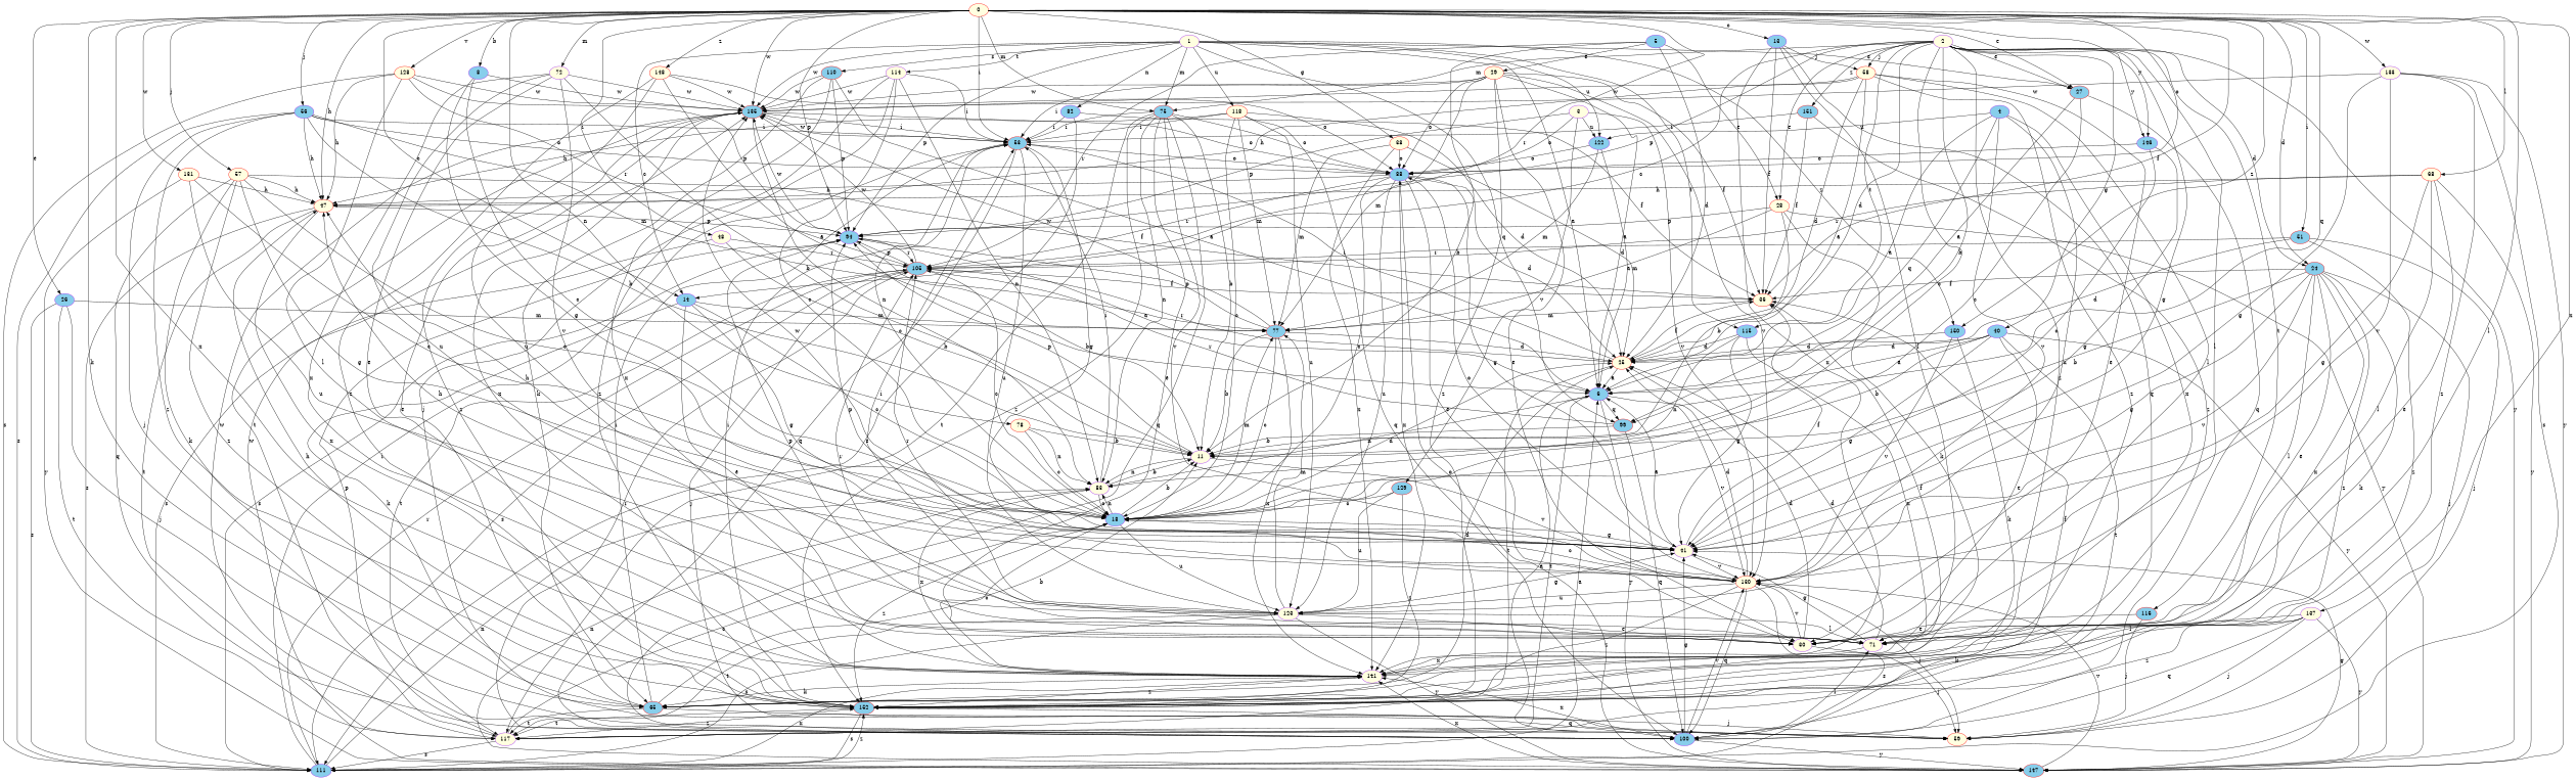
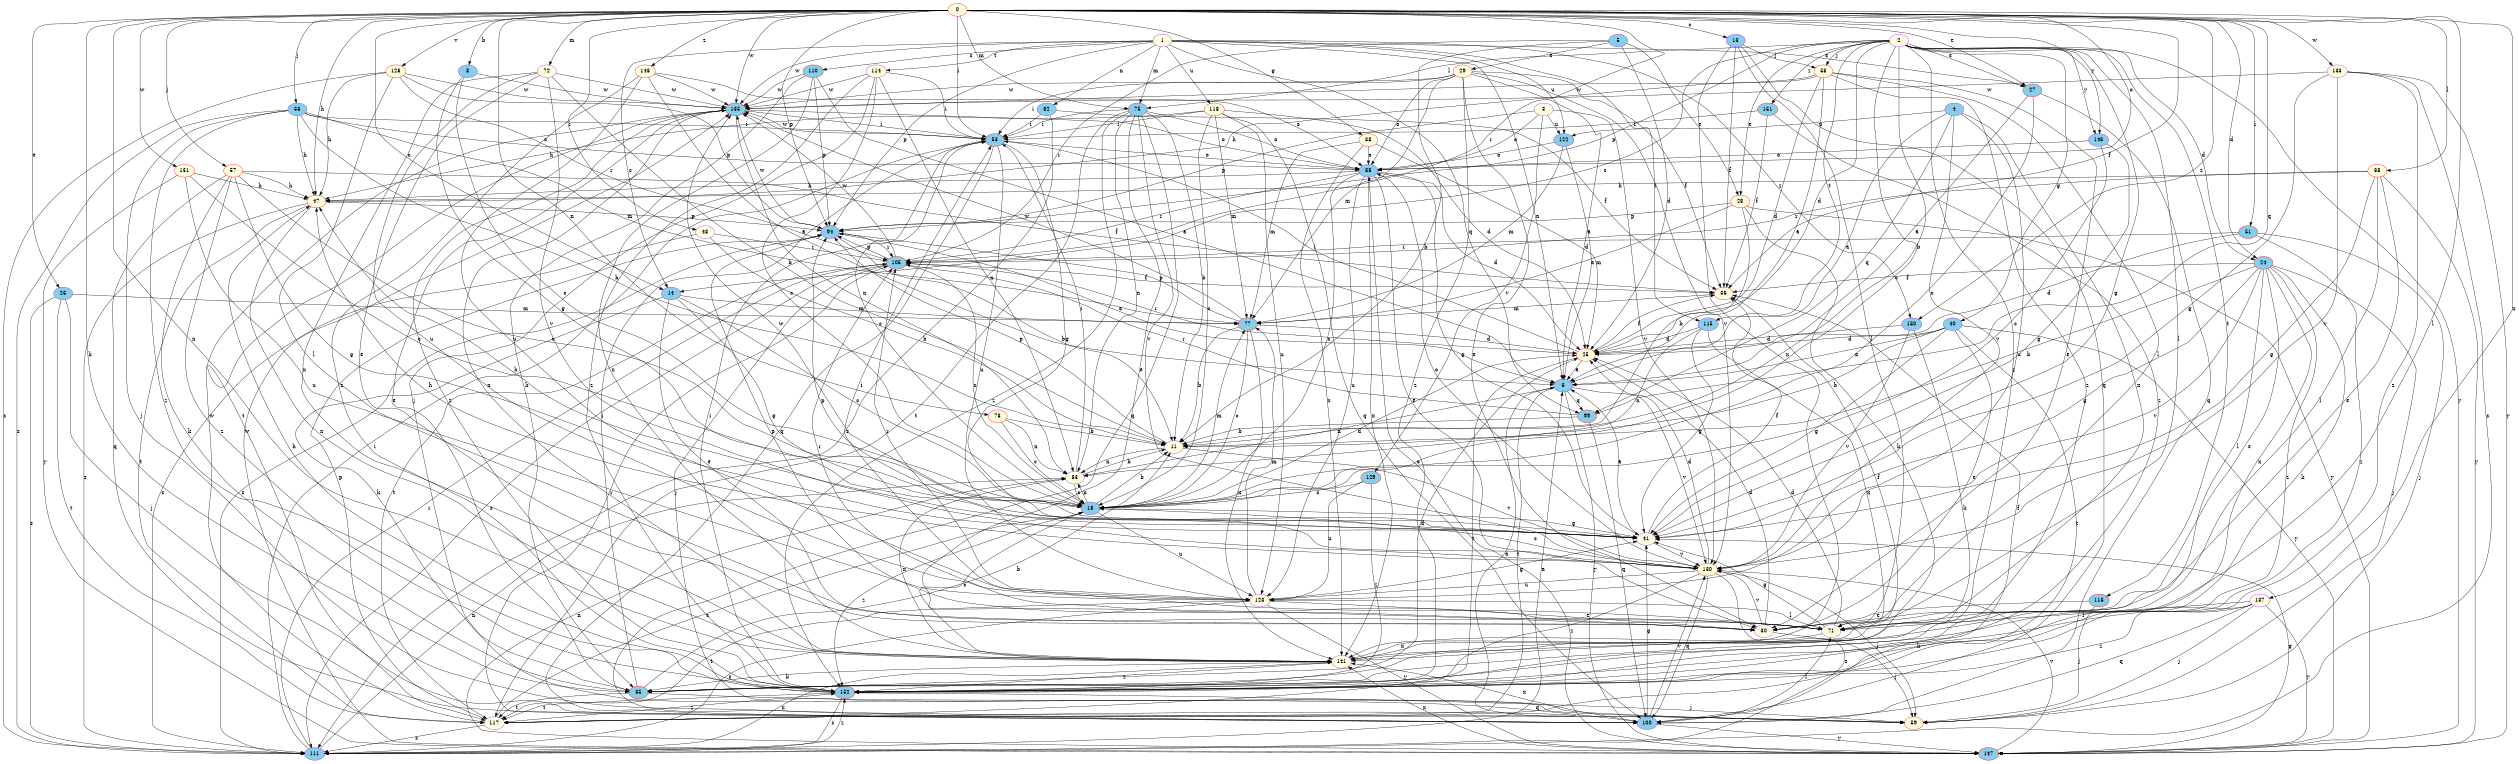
  strict digraph {
    node [color=purple fillcolor=skyblue style=filled]
    0 [color=red fillcolor=lightyellow]
    8
    13
    14
    24 [color=red]
    26
    27 [color=red]
    36 [color=red fillcolor=lightyellow]
    38 [color=red fillcolor=lightyellow]
    47 [color=red fillcolor=lightyellow]
    48 [fillcolor=lightyellow]
    51 [color=red]
    53 [color=red]
    56
    57 [color=red fillcolor=lightyellow]
    65 [color=red]
    68 [color=red fillcolor=lightyellow]
    71 [fillcolor=lightyellow]
    72 [fillcolor=lightyellow]
    75 [color=red]
    78 [color=red fillcolor=lightyellow]
    88
    94
    99 [color=red]
    105 [color=red]
    128 [color=red fillcolor=lightyellow]
    131 [color=red fillcolor=lightyellow]
    133 [fillcolor=lightyellow]
    135 [color=red]
    137 [fillcolor=lightyellow]
    141 [fillcolor=lightyellow]
    146
    148 [color=red fillcolor=lightyellow]
    150
    18
    41 [fillcolor=lightyellow]
    58 [color=red fillcolor=lightyellow]
    100
    30 [fillcolor=lightyellow]
    77 [color=red]
    11 [fillcolor=lightyellow]
    152 [color=red]
    130 [color=red fillcolor=lightyellow]
    59 [color=red fillcolor=lightyellow]
    117 [fillcolor=lightyellow]
    111
    6
    25 [color=red fillcolor=lightyellow]
    123 [fillcolor=lightyellow]
    147 [color=red]
    83 [fillcolor=lightyellow]
    1 [fillcolor=lightyellow]
    82
    110 [color=red]
    114 [fillcolor=lightyellow]
    115
    118 [color=red fillcolor=lightyellow]
    122
    2 [fillcolor=lightyellow]
    28 [color=red fillcolor=lightyellow]
    40
    116 [color=red]
    151 [color=red]
    3 [fillcolor=lightyellow]
    129 [color=red]
    4
    5
    29 [color=red fillcolor=lightyellow]
    0 -> 8 [label=b]
    0 -> 13 [label=c]
    0 -> 14 [label=c]
    0 -> 24 [label=d]
    0 -> 26 [label=e]
    0 -> 27 [label=e]
    0 -> 36 [label=f]
    0 -> 38 [label=g]
    0 -> 47 [label=h]
    0 -> 48 [label=i]
    0 -> 51 [label=i]
    0 -> 53 [label=i]
    0 -> 56 [label=j]
    0 -> 57 [label=j]
    0 -> 65 [label=k]
    0 -> 68 [label=l]
    0 -> 71 [label=l]
    0 -> 72 [label=m]
    0 -> 75 [label=m]
    0 -> 78 [label=n]
    0 -> 88 [label=o]
    0 -> 94 [label=p]
    0 -> 99 [label=q]
    0 -> 105 [label=r]
    0 -> 128 [label=v]
    0 -> 131 [label=w]
    0 -> 133 [label=w]
    0 -> 135 [label=w]
    0 -> 137 [label=x]
    0 -> 141 [label=x]
    0 -> 146 [label=y]
    0 -> 148 [label=z]
    0 -> 150 [label=z]
    8 -> 135 [label=w]
    8 -> 18 [label=c]
    8 -> 41 [label=g]
    13 -> 36 [label=f]
    13 -> 71 [label=l]
    13 -> 141 [label=x]
    13 -> 58 [label=j]
    13 -> 100 [label=q]
    14 -> 65 [label=k]
    14 -> 18 [label=c]
    14 -> 41 [label=g]
    14 -> 30 [label=e]
    14 -> 77 [label=m]
    24 -> 36 [label=f]
    24 -> 65 [label=k]
    24 -> 71 [label=l]
    24 -> 141 [label=x]
    24 -> 41 [label=g]
    24 -> 30 [label=e]
    24 -> 11 [label=b]
    24 -> 152 [label=z]
    24 -> 130 [label=v]
    24 -> 59 [label=j]
    26 -> 77 [label=m]
    26 -> 59 [label=j]
    26 -> 117 [label=t]
    26 -> 111 [label=s]
    27 -> 18 [label=c]
    27 -> 100 [label=q]
    27 -> 6 [label=a]
    36 -> 77 [label=m]
    38 -> 88 [label=o]
    38 -> 141 [label=x]
    38 -> 77 [label=m]
    38 -> 25 [label=d]
    47 -> 94 [label=p]
    47 -> 141 [label=x]
    47 -> 117 [label=t]
    47 -> 111 [label=s]
    48 -> 105 [label=r]
    48 -> 11 [label=b]
    48 -> 111 [label=s]
    51 -> 105 [label=r]
    51 -> 152 [label=z]
    51 -> 59 [label=j]
    51 -> 25 [label=d]
    53 -> 88 [label=o]
    53 -> 135 [label=w]
    53 -> 18 [label=c]
    53 -> 41 [label=g]
    53 -> 100 [label=q]
    53 -> 123 [label=u]
    56 -> 47 [label=h]
    56 -> 53 [label=i]
    56 -> 88 [label=o]
    56 -> 77 [label=m]
    56 -> 11 [label=b]
    56 -> 152 [label=z]
    56 -> 59 [label=j]
    56 -> 111 [label=s]
    57 -> 36 [label=f]
    57 -> 47 [label=h]
    57 -> 65 [label=k]
    57 -> 18 [label=c]
    57 -> 41 [label=g]
    57 -> 100 [label=q]
    57 -> 152 [label=z]
    65 -> 53 [label=i]
    65 -> 135 [label=e]
    65 -> 100 [label=q]
    65 -> 11 [label=b]
    65 -> 117 [label=t]
    65 -> 25 [label=d]
    68 -> 47 [label=h]
    68 -> 71 [label=l]
    68 -> 105 [label=r]
    68 -> 41 [label=g]
    68 -> 30 [label=e]
    68 -> 147 [label=y]
    71 -> 53 [label=i]
    71 -> 94 [label=p]
    71 -> 105 [label=r]
    71 -> 141 [label=x]
    71 -> 41 [label=g]
    71 -> 25 [label=d]
    72 -> 135 [label=w]
    72 -> 141 [label=x]
    72 -> 30 [label=e]
    72 -> 11 [label=b]
    72 -> 130 [label=v]
    72 -> 123 [label=u]
    75 -> 53 [label=i]
    75 -> 88 [label=o]
    75 -> 100 [label=q]
    75 -> 30 [label=e]
    75 -> 11 [label=b]
    75 -> 152 [label=z]
    75 -> 130 [label=v]
    75 -> 117 [label=t]
    75 -> 83 [label=n]
    78 -> 18 [label=c]
    78 -> 11 [label=b]
    78 -> 83 [label=n]
    88 -> 47 [label=h]
    88 -> 105 [label=r]
    88 -> 141 [label=x]
    88 -> 18 [label=c]
    88 -> 41 [label=g]
    88 -> 30 [label=e]
    88 -> 25 [label=d]
    88 -> 123 [label=u]
    94 -> 105 [label=r]
    94 -> 135 [label=w]
    94 -> 11 [label=b]
    94 -> 111 [label=s]
    94 -> 6 [label=a]
    99 -> 105 [label=r]
    99 -> 100 [label=q]
    99 -> 11 [label=b]
    105 -> 36 [label=f]
    105 -> 94 [label=p]
    105 -> 135 [label=w]
    105 -> 18 [label=c]
    105 -> 59 [label=j]
    105 -> 117 [label=t]
    105 -> 111 [label=s]
    128 -> 47 [label=h]
    128 -> 71 [label=l]
    128 -> 94 [label=p]
    128 -> 105 [label=r]
    128 -> 135 [label=w]
    128 -> 111 [label=s]
    131 -> 47 [label=h]
    131 -> 18 [label=c]
    131 -> 123 [label=u]
    131 -> 147 [label=y]
    133 -> 135 [label=w]
    133 -> 41 [label=g]
    133 -> 152 [label=z]
    133 -> 130 [label=v]
    133 -> 111 [label=s]
    133 -> 147 [label=y]
    135 -> 53 [label=i]
    135 -> 88 [label=o]
    135 -> 141 [label=x]
    135 -> 152 [label=z]
    135 -> 117 [label=t]
    135 -> 83 [label=n]
    137 -> 65 [label=k]
    137 -> 71 [label=l]
    137 -> 100 [label=q]
    137 -> 152 [label=z]
    137 -> 59 [label=j]
    137 -> 147 [label=y]
    141 -> 36 [label=f]
    141 -> 65 [label=k]
    141 -> 18 [label=c]
    141 -> 152 [label=z]
    146 -> 88 [label=o]
    146 -> 18 [label=c]
    146 -> 41 [label=g]
    148 -> 88 [label=o]
    148 -> 135 [label=w]
    148 -> 152 [label=z]
    148 -> 6 [label=a]
    148 -> 123 [label=u]
    150 -> 65 [label=k]
    150 -> 130 [label=v]
    150 -> 25 [label=d]
    18 -> 41 [label=g]
    18 -> 77 [label=m]
    18 -> 11 [label=b]
    18 -> 152 [label=z]
    18 -> 25 [label=d]
    18 -> 123 [label=u]
    18 -> 83 [label=n]
    41 -> 36 [label=f]
    41 -> 47 [label=h]
    41 -> 135 [label=w]
    41 -> 130 [label=v]
    41 -> 6 [label=a]
    58 -> 47 [label=h]
    58 -> 71 [label=l]
    58 -> 135 [label=w]
    58 -> 30 [label=e]
    58 -> 152 [label=z]
    58 -> 6 [label=a]
    58 -> 25 [label=d]
    100 -> 36 [label=f]
    100 -> 71 [label=l]
    100 -> 105 [label=r]
    100 -> 141 [label=x]
    100 -> 41 [label=g]
    100 -> 130 [label=v]
    100 -> 147 [label=y]
    30 -> 130 [label=v]
    30 -> 59 [label=j]
    30 -> 25 [label=d]
    77 -> 94 [label=p]
    77 -> 135 [label=w]
    77 -> 141 [label=x]
    77 -> 18 [label=c]
    77 -> 11 [label=b]
    77 -> 25 [label=d]
    11 -> 94 [label=p]
    11 -> 130 [label=v]
    11 -> 83 [label=n]
    152 -> 47 [label=h]
    152 -> 53 [label=i]
    152 -> 59 [label=j]
    152 -> 117 [label=t]
    152 -> 111 [label=s]
    130 -> 47 [label=h]
    130 -> 88 [label=o]
    130 -> 94 [label=p]
    130 -> 18 [label=c]
    130 -> 100 [label=q]
    130 -> 152 [label=z]
    130 -> 59 [label=j]
    130 -> 111 [label=s]
    130 -> 25 [label=d]
    130 -> 123 [label=u]
    117 -> 94 [label=p]
    117 -> 135 [label=w]
    117 -> 18 [label=c]
    117 -> 152 [label=z]
    117 -> 111 [label=s]
    117 -> 6 [label=a]
    111 -> 53 [label=i]
    111 -> 105 [label=r]
    111 -> 141 [label=x]
    111 -> 152 [label=z]
    111 -> 6 [label=a]
    111 -> 83 [label=n]
    6 -> 99 [label=q]
    6 -> 130 [label=v]
    6 -> 117 [label=t]
    6 -> 147 [label=y]
    6 -> 83 [label=n]
    25 -> 36 [label=f]
    25 -> 53 [label=i]
    25 -> 105 [label=r]
    25 -> 117 [label=t]
    25 -> 6 [label=a]
    123 -> 71 [label=l]
    123 -> 105 [label=r]
    123 -> 41 [label=g]
    123 -> 30 [label=e]
    123 -> 77 [label=m]
    123 -> 117 [label=t]
    123 -> 111 [label=s]
    123 -> 147 [label=y]
    147 -> 88 [label=o]
    147 -> 135 [label=w]
    147 -> 141 [label=x]
    147 -> 41 [label=g]
    147 -> 130 [label=v]
    147 -> 83 [label=n]
    83 -> 53 [label=i]
    83 -> 141 [label=x]
    83 -> 18 [label=c]
    83 -> 11 [label=b]
    1 -> 14 [label=c]
    1 -> 27 [label=e]
    1 -> 75 [label=m]
    1 -> 94 [label=p]
    1 -> 99 [label=q]
    1 -> 135 [label=w]
    1 -> 150 [label=z]
    1 -> 6 [label=a]
    1 -> 82 [label=n]
    1 -> 110 [label=s]
    1 -> 114 [label=t]
    1 -> 115 [label=t]
    1 -> 118 [label=u]
    1 -> 122 [label=u]
    82 -> 36 [label=f]
    82 -> 53 [label=i]
    82 -> 111 [label=s]
    110 -> 65 [label=k]
    110 -> 94 [label=p]
    110 -> 135 [label=w]
    110 -> 141 [label=x]
    110 -> 6 [label=a]
    114 -> 53 [label=i]
    114 -> 135 [label=w]
    114 -> 18 [label=c]
    114 -> 152 [label=z]
    114 -> 59 [label=j]
    114 -> 83 [label=n]
    115 -> 141 [label=x]
    115 -> 41 [label=g]
    115 -> 25 [label=d]
    115 -> 83 [label=n]
    118 -> 47 [label=h]
    118 -> 53 [label=i]
    118 -> 18 [label=c]
    118 -> 100 [label=q]
    118 -> 77 [label=m]
    118 -> 25 [label=d]
    118 -> 123 [label=u]
    122 -> 88 [label=o]
    122 -> 77 [label=m]
    122 -> 6 [label=a]
    2 -> 14 [label=c]
    2 -> 24 [label=d]
    2 -> 27 [label=e]
    2 -> 71 [label=l]
-   2 -> 75 [label=m]
+   2 -> 75 [label=l]
    2 -> 94 [label=p]
    2 -> 146 [label=y]
    2 -> 18 [label=c]
    2 -> 41 [label=g]
    2 -> 58 [label=j]
    2 -> 11 [label=b]
    2 -> 152 [label=z]
    2 -> 25 [label=d]
    2 -> 147 [label=y]
    2 -> 115 [label=t]
    2 -> 28 [label=e]
    2 -> 40 [label=g]
    2 -> 116 [label=t]
    2 -> 151 [label=z]
    28 -> 65 [label=k]
    28 -> 94 [label=p]
    28 -> 77 [label=m]
    28 -> 11 [label=b]
    28 -> 147 [label=y]
    40 -> 41 [label=g]
    40 -> 30 [label=e]
    40 -> 11 [label=b]
    40 -> 117 [label=t]
    40 -> 6 [label=a]
    40 -> 25 [label=d]
    40 -> 147 [label=y]
    116 -> 30 [label=e]
    116 -> 59 [label=j]
    151 -> 36 [label=f]
    151 -> 53 [label=i]
    151 -> 152 [label=z]
    3 -> 88 [label=o]
    3 -> 94 [label=p]
    3 -> 130 [label=v]
    3 -> 122 [label=u]
    3 -> 129 [label=v]
    129 -> 18 [label=c]
    129 -> 152 [label=z]
    129 -> 123 [label=u]
    4 -> 99 [label=q]
    4 -> 141 [label=x]
    4 -> 130 [label=v]
    4 -> 6 [label=a]
    4 -> 123 [label=u]
    4 -> 122 [label=u]
    5 -> 105 [label=r]
    5 -> 11 [label=b]
    5 -> 25 [label=d]
    5 -> 28 [label=e]
    5 -> 29 [label=e]
    29 -> 36 [label=f]
    29 -> 53 [label=i]
    29 -> 88 [label=o]
    29 -> 135 [label=w]
    29 -> 30 [label=e]
    29 -> 77 [label=m]
    29 -> 152 [label=z]
    29 -> 130 [label=v]
    29 -> 6 [label=a]
  }
